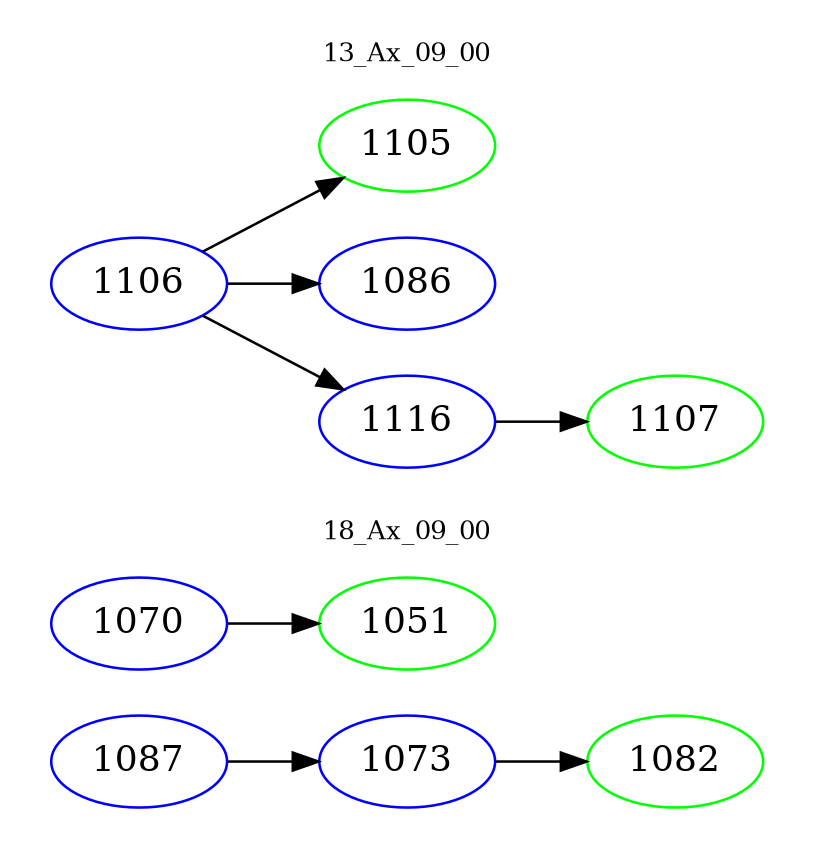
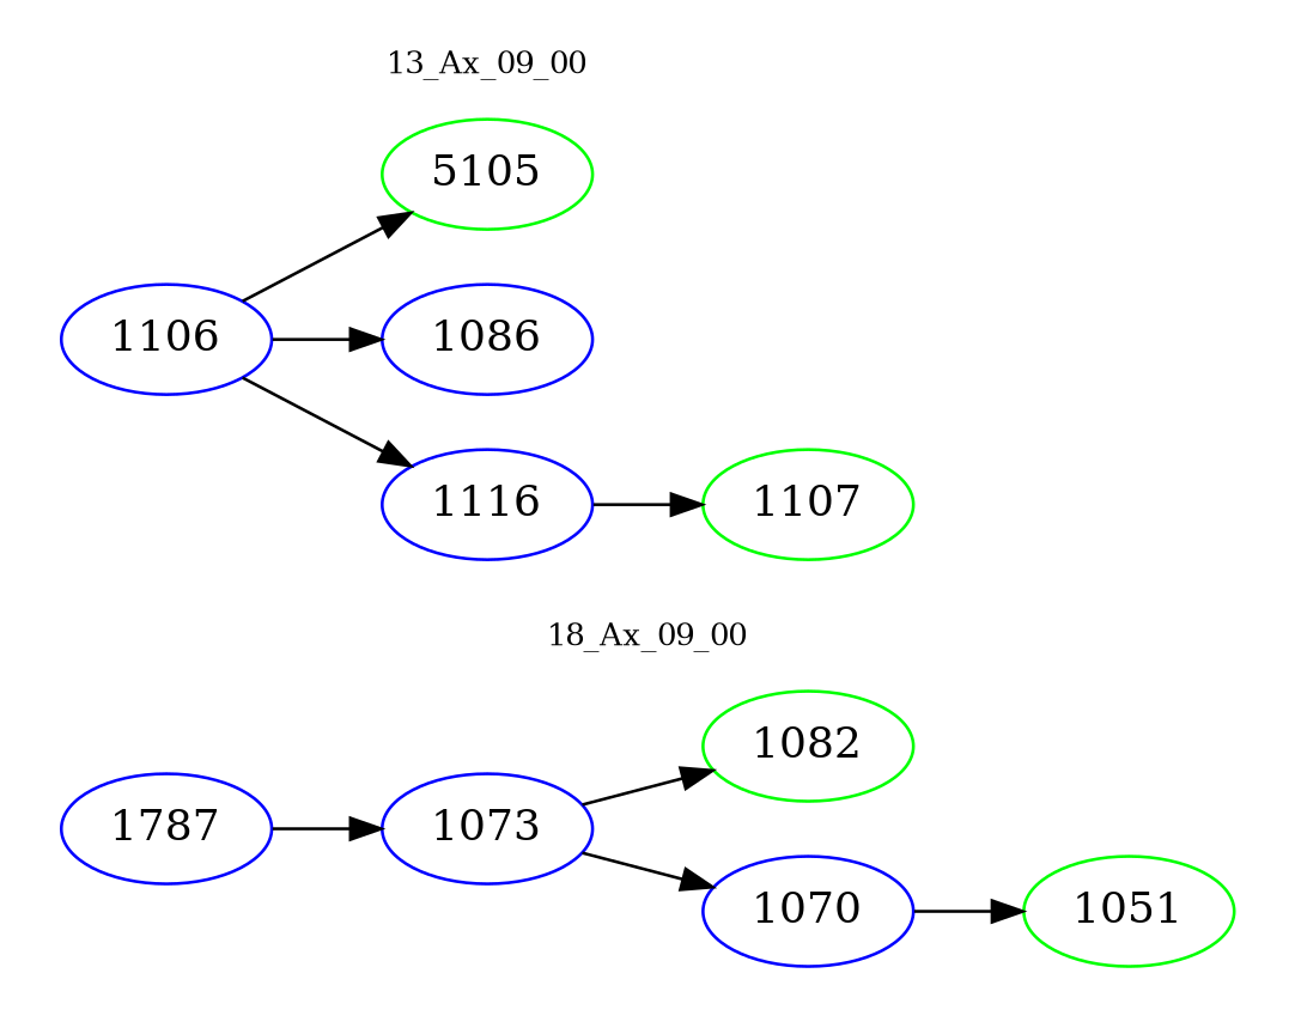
  digraph {
    rankdir=LR
    node [color=blue]
    edge [color=black]
    n1 [label=1073]
    n2 [label=1070]
    n3 [color=green label=1082]
-   n4 [label=1087]
+   n4 [label=1787]
    n5 [color=green label=1051]
    n6 [label=1106]
    n7 [label=1116]
    n8 [label=1086]
-   n9 [color=green label=1105]
+   n9 [color=green label=5105]
    n10 [color=green label=1107]
    subgraph cluster_1 {
      color=white
      fontsize=10
      label="18_Ax_09_00"
      n1
      n2
      n3
      n4
      n5
    }
    subgraph cluster_2 {
      color=white
      fontsize=10
      label="13_Ax_09_00"
      n6
      n7
      n8
      n9
      n10
    }
+   n1 -> n2
    n1 -> n3
    n2 -> n5
    n4 -> n1
    n6 -> n7
    n6 -> n8
    n6 -> n9
    n7 -> n10
  }
